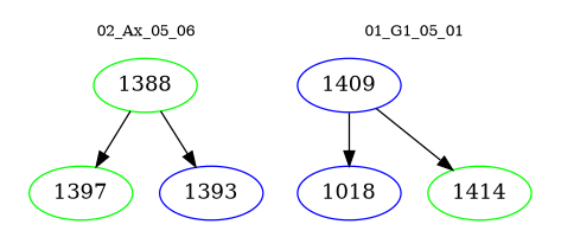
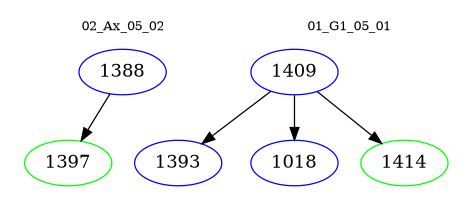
  digraph {
    node [color=blue]
    edge [color=black]
-   n1 [color=green label=1388]
+   n1 [label=1388]
    n2 [label=1393]
    n3 [color=green label=1397]
    n4 [label=1409]
    n5 [label=1018]
    n6 [color=green label=1414]
    subgraph cluster_1 {
      color=white
      fontsize=10
-     label="02_Ax_05_06"
+     label="02_Ax_05_02"
      n1
      n2
      n3
    }
    subgraph cluster_2 {
      color=white
      fontsize=10
      label="01_G1_05_01"
      n4
      n5
      n6
    }
-   n1 -> n2
+   n4 -> n2
    n1 -> n3
    n4 -> n5
    n4 -> n6
  }
